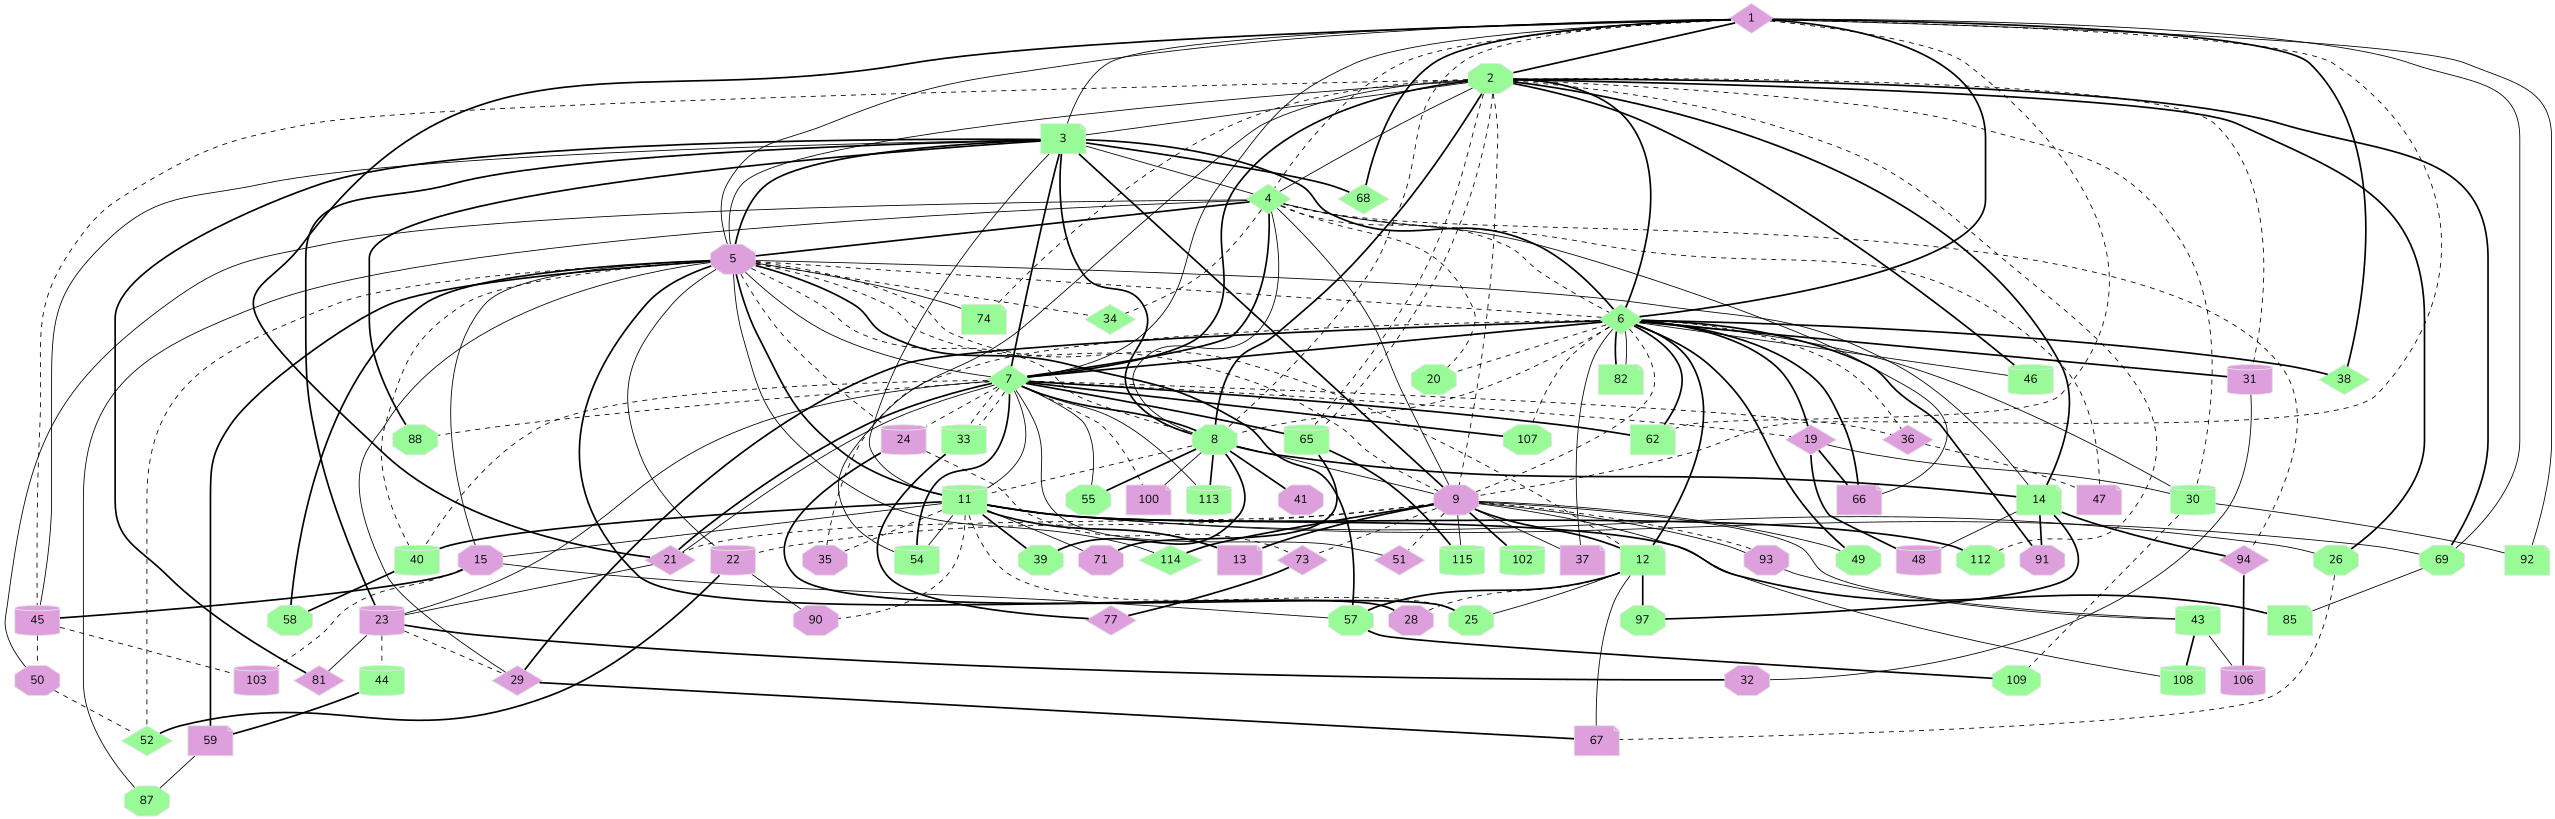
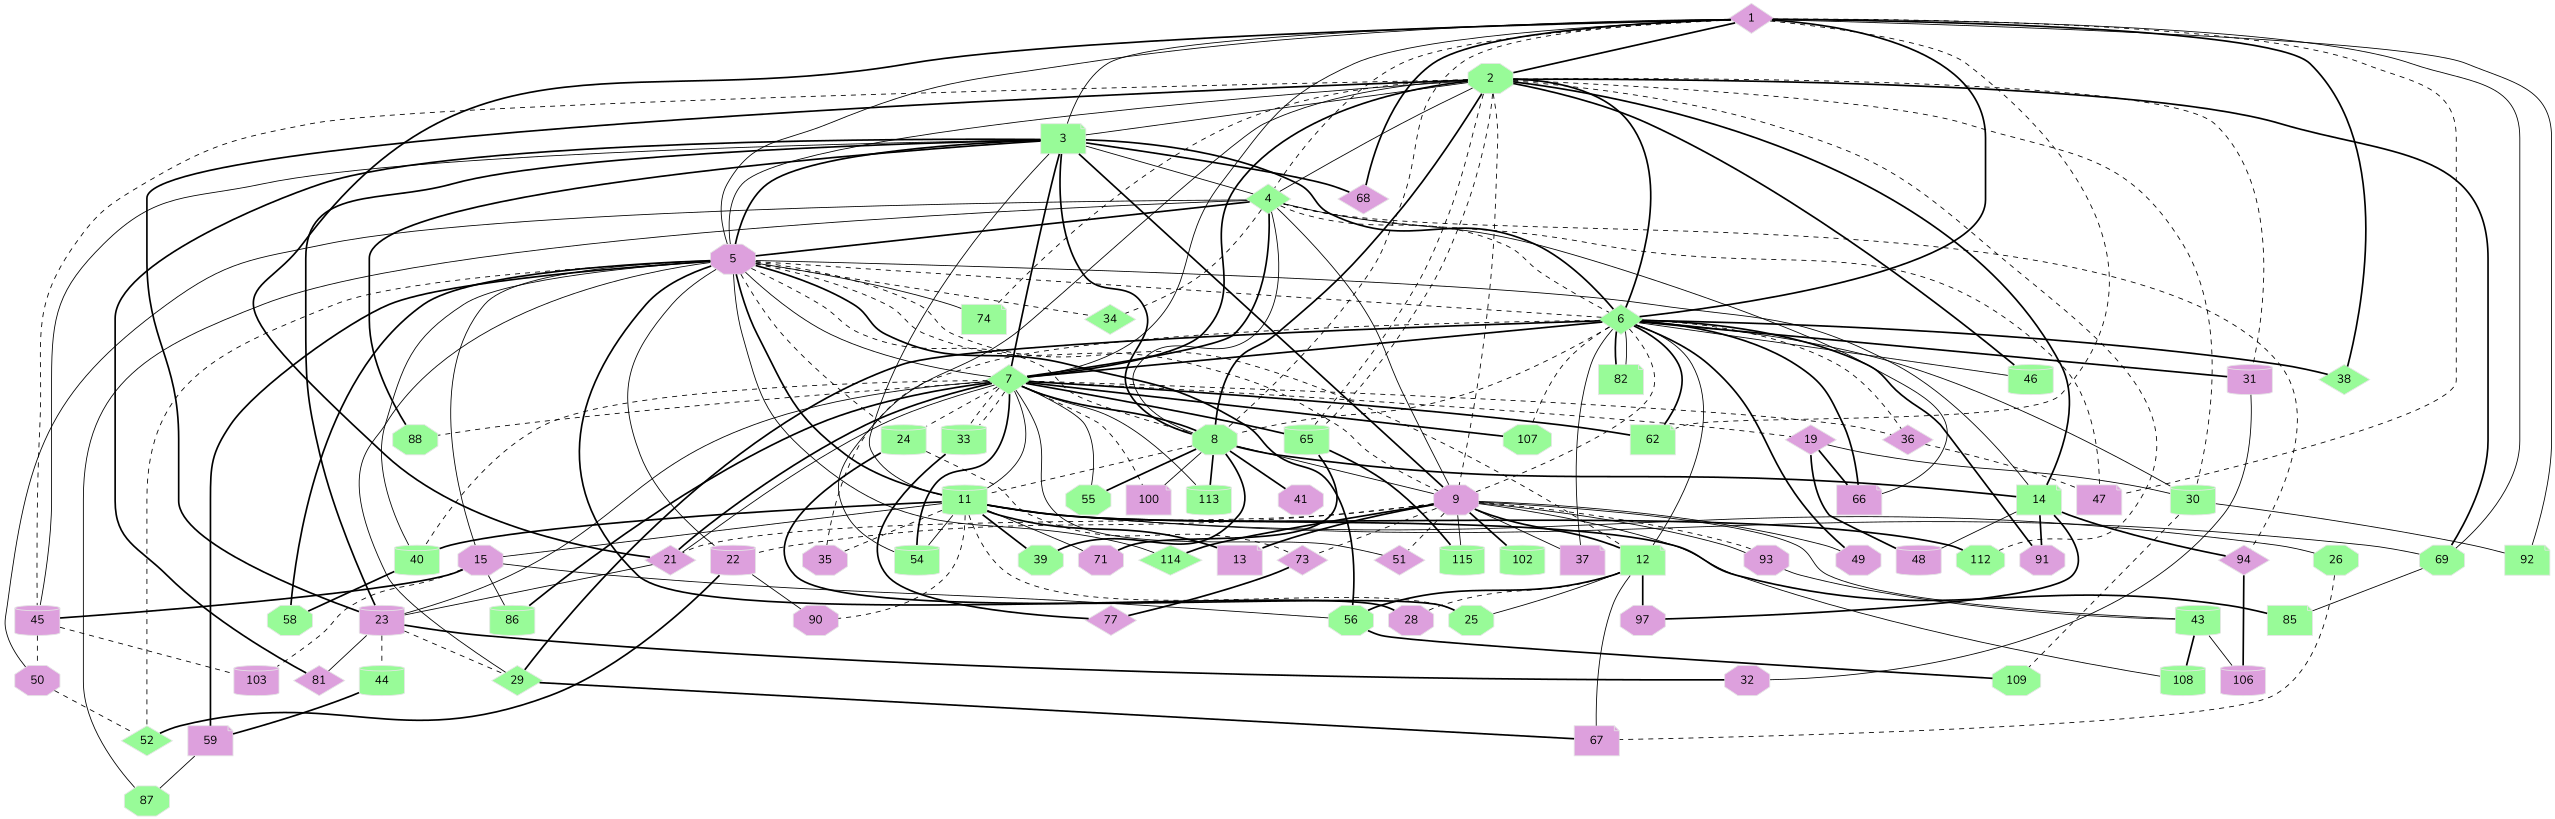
  graph {
    fontname=Nunito
    node [color=gray90 fillcolor=palegreen fontname=Nunito shape=octagon style=filled]
    edge [fontname=Nunito style=bold]
    1 [fillcolor=plum shape=diamond super="+56"]
    2 [super="+18"]
    3 [shape=note]
    4 [shape=diamond super="+70"]
    5 [fillcolor=plum super="+60"]
    6 [shape=diamond super="+10"]
    7 [shape=diamond super="+95"]
    8 [super="+63"]
    9 [fillcolor=plum super="+101"]
    21 [fillcolor=plum shape=diamond super="+72"]
    38 [shape=diamond]
    62 [shape=note super="+96"]
-   68 [shape=diamond]
+   68 [fillcolor=plum shape=diamond]
    69 [super="+84"]
    92 [shape=note]
    14 [shape=note super="+17"]
    26
    30 [shape=cylinder super="+75"]
    31 [fillcolor=plum shape=cylinder]
    45 [fillcolor=plum shape=cylinder super="+99"]
    46 [shape=cylinder]
    54 [shape=cylinder super="+83"]
    65 [shape=cylinder super="+78"]
    74 [shape=note]
    112
    11 [shape=cylinder super="+27"]
    23 [fillcolor=plum shape=cylinder super="+98"]
    81 [fillcolor=plum shape=diamond]
    88
-   20
    34 [shape=diamond]
    47 [fillcolor=plum shape=note]
    50 [fillcolor=plum]
    66 [fillcolor=plum shape=note super="+79"]
    87
    94 [fillcolor=plum shape=diamond]
    12 [shape=note super="+16"]
    15 [fillcolor=plum super="+76"]
    22 [fillcolor=plum shape=cylinder]
-   24 [fillcolor=plum shape=cylinder]
+   24 [shape=cylinder]
    28 [fillcolor=plum]
-   29 [fillcolor=plum shape=diamond super="+53"]
+   29 [shape=diamond super="+53"]
    40 [shape=cylinder super="+42"]
    52 [shape=diamond super="+64"]
-   57 [super="+61"]
+   57 [super="+61" label=56]
    58
    59 [fillcolor=plum shape=note]
    114 [shape=diamond]
    19 [fillcolor=plum shape=diamond super="+89"]
    35 [fillcolor=plum]
    36 [fillcolor=plum shape=diamond]
    37 [fillcolor=plum shape=note]
-   49
+   49 [fillcolor=plum]
    82 [shape=note]
    91 [fillcolor=plum]
    107
    33 [shape=cylinder super="+80"]
    51 [fillcolor=plum shape=diamond]
    55
+   86 [shape=cylinder]
    100 [fillcolor=plum shape=note]
    113 [shape=cylinder]
    41 [fillcolor=plum]
    39
    102 [shape=cylinder]
    13 [fillcolor=plum shape=note]
    43 [shape=cylinder]
    73 [fillcolor=plum shape=diamond]
    93 [fillcolor=plum]
    108 [shape=cylinder]
    115 [shape=cylinder]
    85 [shape=note]
-   97
+   97 [fillcolor=plum]
    48 [fillcolor=plum shape=cylinder]
    67 [fillcolor=plum shape=note super="+105"]
    109
    32 [fillcolor=plum]
    103 [fillcolor=plum shape=cylinder]
    71 [fillcolor=plum]
    25 [super="+110"]
    90 [fillcolor=plum]
    44 [shape=cylinder]
    106 [fillcolor=plum shape=cylinder]
    77 [fillcolor=plum shape=diamond]
    1 -- 2
    1 -- 3 [style=solid]
    1 -- 4 [style=dashed]
    1 -- 5 [style=solid]
    1 -- 6 [weight=2]
    1 -- 7 [style=solid]
    1 -- 8 [style=dashed]
-   1 -- 9 [style=dashed]
+   1 -- 47 [style=dashed]
    1 -- 21
    1 -- 38
    1 -- 62 [style=dashed]
    1 -- 68
    1 -- 69 [style=solid]
    1 -- 92 [style=solid]
    2 -- 3 [style=solid]
    2 -- 4 [style=solid weight=2]
    2 -- 5 [style=solid weight=2]
    2 -- 6 [weight=2]
    2 -- 7
    2 -- 8
    2 -- 9 [style=dashed]
    2 -- 69
    2 -- 14
-   2 -- 26
+   2 -- 23
    2 -- 30 [style=dashed weight=2]
    2 -- 31 [style=dashed]
    2 -- 45 [style=dashed]
    2 -- 46
    2 -- 54 [style=solid]
    2 -- 65 [style=dashed]
    2 -- 65 [style=dashed]
    2 -- 74 [style=dashed]
    2 -- 112 [style=dashed]
    3 -- 4 [style=solid]
    3 -- 5
    3 -- 6 [weight=2]
    3 -- 7
    3 -- 8
    3 -- 9
    3 -- 68
    3 -- 45 [style=solid]
    3 -- 11 [style=solid]
    3 -- 23
    3 -- 81
    3 -- 88
    4 -- 5
    4 -- 6 [style=dashed weight=2]
    4 -- 7
    4 -- 8 [style=solid]
    4 -- 9 [style=solid]
-   4 -- 20 [style=dashed]
    4 -- 34 [style=dashed]
    4 -- 47 [style=dashed]
    4 -- 50 [style=solid]
    4 -- 66 [style=solid]
    4 -- 87 [style=solid]
    4 -- 94 [style=dashed]
    5 -- 6 [style=dashed weight=2]
    5 -- 7 [style=solid weight=2]
    5 -- 8 [style=dashed]
    5 -- 9 [style=dashed weight=2]
    5 -- 14 [style=solid]
    5 -- 74 [style=solid]
    5 -- 11
    5 -- 34 [style=dashed]
    5 -- 12 [style=dashed]
    5 -- 15 [style=solid]
    5 -- 22 [style=solid]
    5 -- 24 [style=dashed]
    5 -- 28
    5 -- 29 [style=solid]
-   5 -- 40 [style=dashed]
+   5 -- 40 [style=solid]
    5 -- 52 [style=dashed]
    5 -- 57
    5 -- 58
    5 -- 59
    5 -- 114 [style=solid]
    6 -- 7 [weight=2]
    6 -- 8 [style=dashed weight=3]
    6 -- 9 [style=dashed weight=2]
    6 -- 38
    6 -- 62
    6 -- 30 [style=solid]
    6 -- 31
    6 -- 46 [style=solid]
-   6 -- 20 [style=dashed]
    6 -- 66
-   6 -- 12
+   6 -- 12 [style=solid]
    6 -- 29
-   6 -- 19
    6 -- 35 [style=dashed]
    6 -- 36 [style=dashed]
    6 -- 37 [style=solid]
    6 -- 49
    6 -- 82
    6 -- 82 [style=solid]
    6 -- 91
    6 -- 107 [style=dashed]
    7 -- 8
    7 -- 21
    7 -- 21 [style=solid]
    7 -- 62
    7 -- 54
    7 -- 65
    7 -- 11 [style=solid]
    7 -- 23 [style=solid]
    7 -- 88 [style=dashed]
    7 -- 24 [style=dashed]
    7 -- 40 [style=dashed]
    7 -- 19 [style=dashed]
    7 -- 36 [style=dashed]
    7 -- 107
    7 -- 33 [style=dashed weight=2]
    7 -- 33 [style=dashed]
    7 -- 51 [style=solid]
    7 -- 55 [style=solid]
+   7 -- 86
    7 -- 100 [style=dashed]
    7 -- 113 [style=solid]
    8 -- 9 [style=solid]
    8 -- 14
    8 -- 11 [style=dashed]
    8 -- 55
    8 -- 100 [style=solid]
    8 -- 113
    8 -- 41
    8 -- 39
    9 -- 21 [style=dashed]
    9 -- 12
    9 -- 22 [style=dashed]
    9 -- 114
    9 -- 37 [style=solid]
    9 -- 49 [style=solid]
    9 -- 51 [style=dashed]
    9 -- 102
    9 -- 13
    9 -- 43 [style=solid]
    9 -- 73 [style=dashed]
    9 -- 93 [style=solid]
    9 -- 93 [style=dashed]
    9 -- 108 [style=solid]
    9 -- 115 [style=solid]
    21 -- 23 [style=solid]
    69 -- 85 [style=solid]
    14 -- 94
    14 -- 91
    14 -- 97
    14 -- 48 [style=solid]
    26 -- 67 [style=dashed]
    30 -- 92 [style=solid]
    30 -- 109 [style=dashed]
    31 -- 32 [style=solid]
    45 -- 50 [style=dashed]
    45 -- 103 [style=dashed]
    65 -- 115
    65 -- 71
    11 -- 69 [style=solid]
    11 -- 26 [style=solid]
    11 -- 54 [style=solid]
    11 -- 112
    11 -- 15 [style=solid weight=2]
    11 -- 40
    11 -- 35 [style=dashed]
    11 -- 39
    11 -- 13
    11 -- 85
    11 -- 71 [style=solid]
    11 -- 25 [style=dashed]
    11 -- 90 [style=dashed]
    23 -- 81 [style=solid]
    23 -- 29 [style=dashed]
    23 -- 32
    23 -- 44 [style=dashed]
    50 -- 52 [style=dashed]
    94 -- 106
    12 -- 28 [style=dashed]
    12 -- 57
    12 -- 97
    12 -- 67 [style=solid]
    12 -- 25 [style=solid]
    15 -- 45
    15 -- 57 [style=solid]
+   15 -- 86 [style=solid]
    15 -- 103 [style=dashed]
    22 -- 52
    22 -- 90 [style=solid]
    24 -- 73 [style=dashed]
    24 -- 25
    29 -- 67
    40 -- 58
    57 -- 109
    59 -- 87 [style=solid]
    19 -- 30 [style=solid]
    19 -- 66
    19 -- 48
    36 -- 47 [style=dashed]
    33 -- 77
    43 -- 108
    43 -- 106 [style=solid]
    73 -- 77
    93 -- 43 [style=solid]
    44 -- 59
  }
